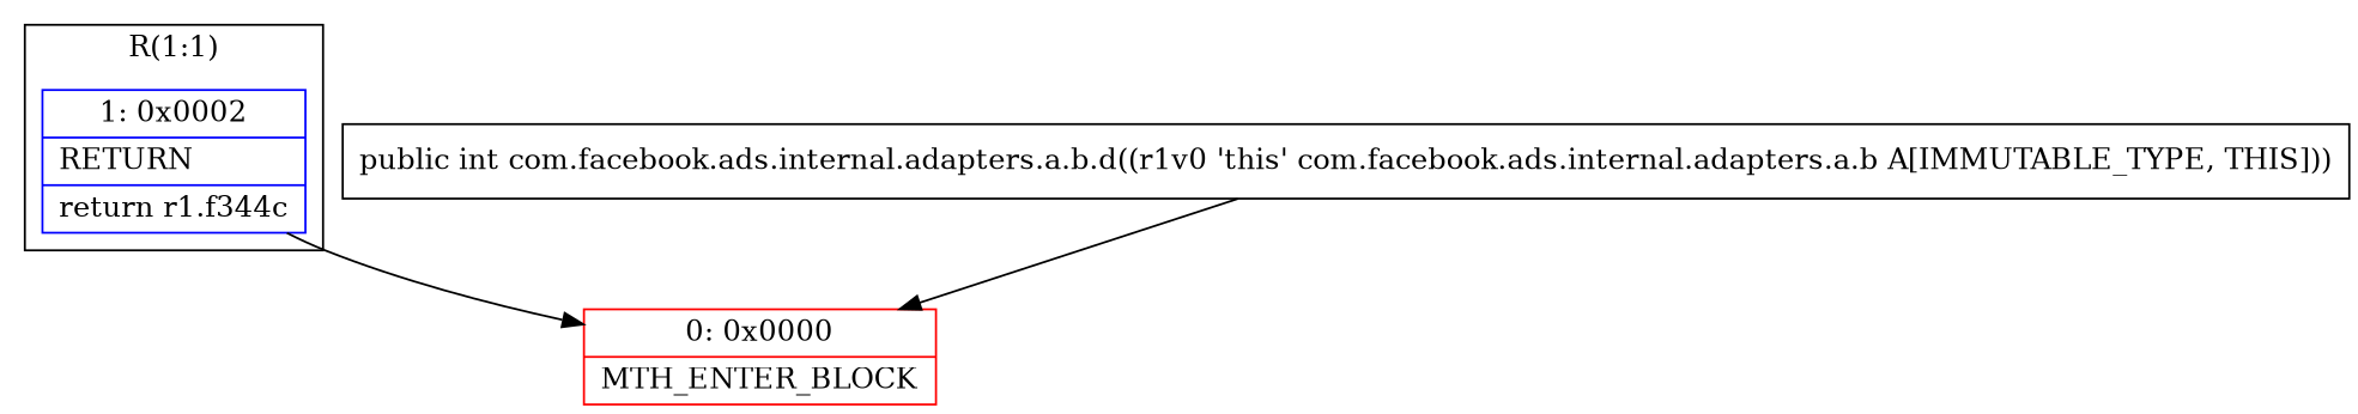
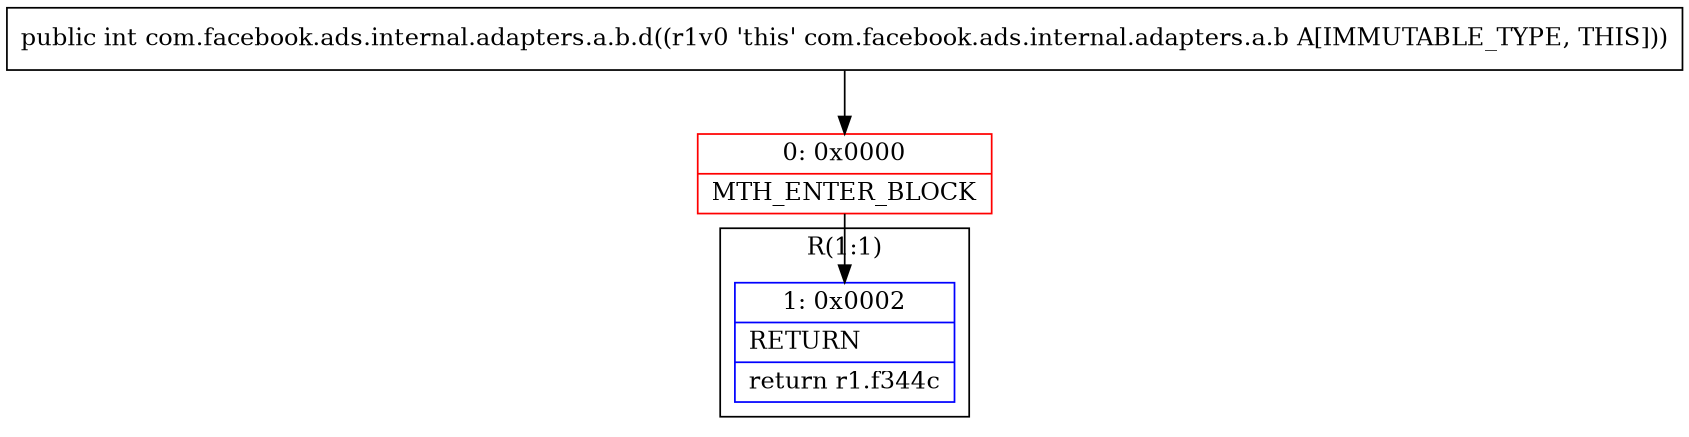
  digraph {
    node [shape=record]
    n1 [color=blue label="{1\:\ 0x0002|RETURN\l|return r1.f344c\l}"]
    n2 [color=red label="{0\:\ 0x0000|MTH_ENTER_BLOCK\l}"]
    n3 [label="{public int com.facebook.ads.internal.adapters.a.b.d((r1v0 'this' com.facebook.ads.internal.adapters.a.b A[IMMUTABLE_TYPE, THIS])) }"]
    subgraph cluster_1 {
      label="R(1:1)"
      n1
    }
-   n1 -> n2
+   n2 -> n1
    n3 -> n2
  }
